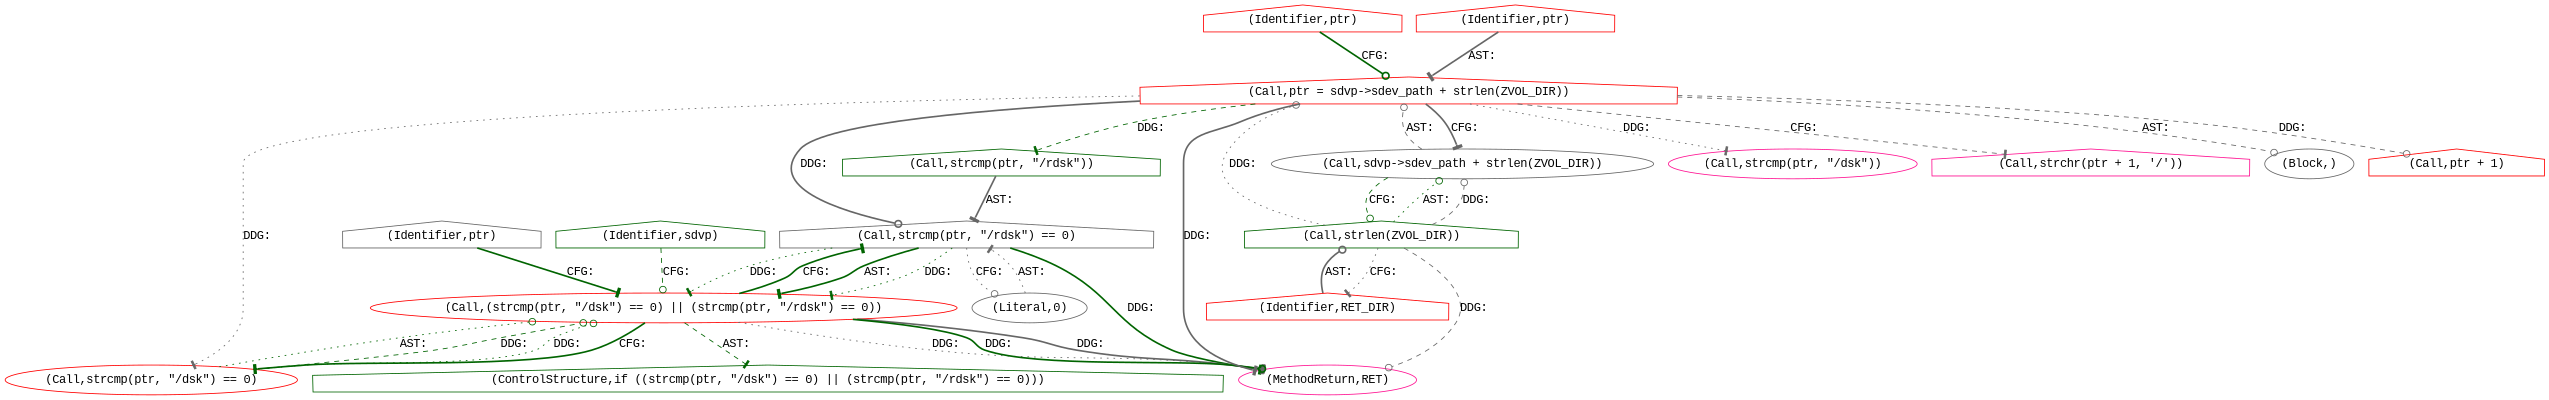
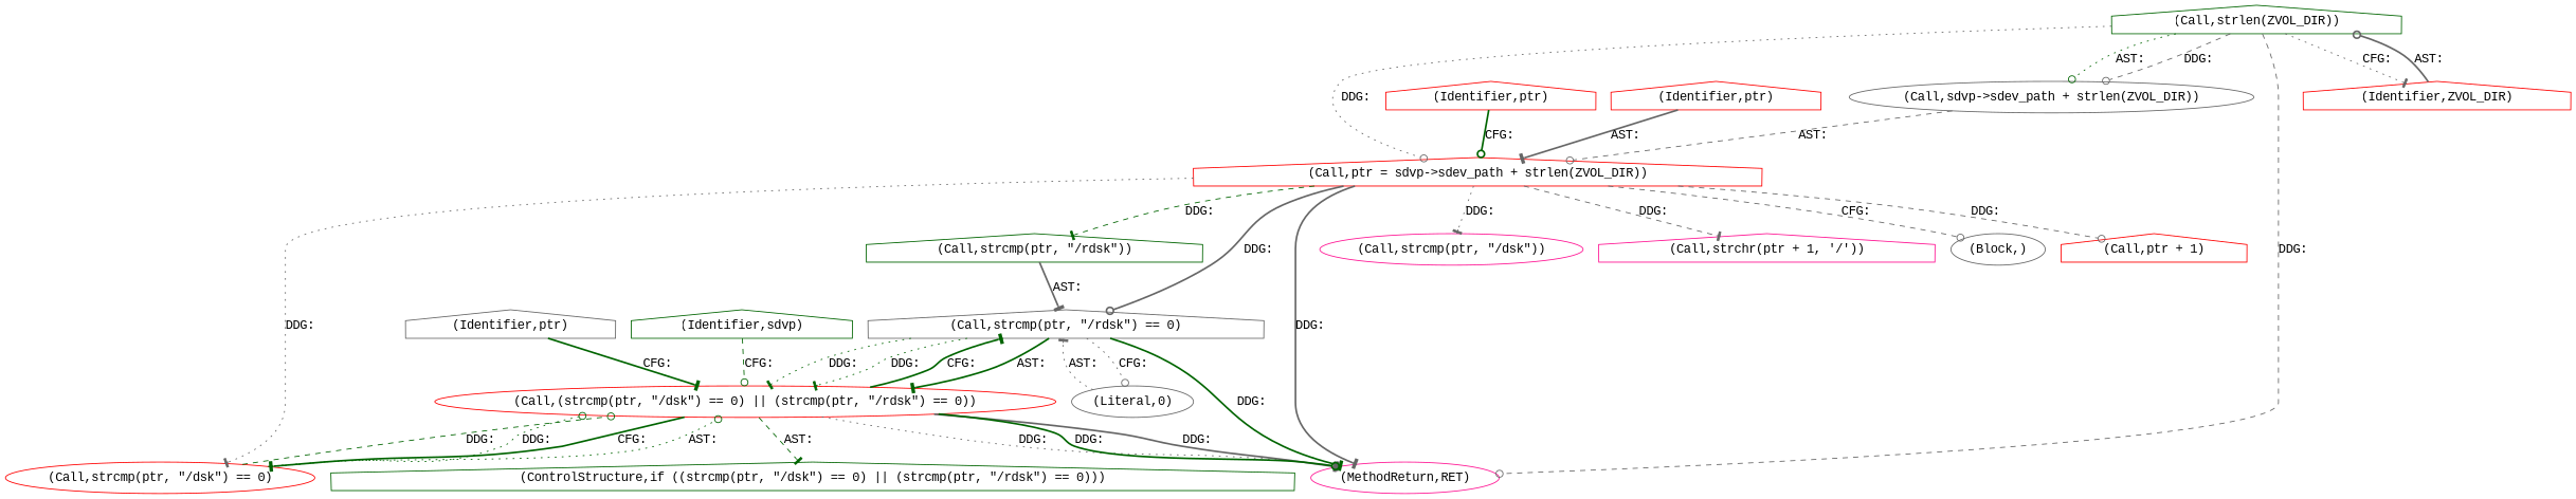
  digraph {
    fontname="Liberation Mono"
    node [color=red fontname="Liberation Mono" shape=house]
    edge [arrowhead=tee color=gray40 fontname="Liberation Mono" style=bold]
    n1 [color=gray40 label="(Call,strcmp(ptr, \"/rdsk\") == 0)"]
    n2 [label="(Call,(strcmp(ptr, \"/dsk\") == 0) || (strcmp(ptr, \"/rdsk\") == 0))" shape=ellipse]
    n3 [color=gray40 label="(Literal,0)" shape=ellipse]
    n4 [color=deeppink label="(MethodReturn,RET)" shape=ellipse]
    n5 [label="(Call,strcmp(ptr, \"/dsk\") == 0)" shape=ellipse]
    n6 [color=darkgreen label="(ControlStructure,if ((strcmp(ptr, \"/dsk\") == 0) || (strcmp(ptr, \"/rdsk\") == 0)))"]
    n7 [label="(Call,ptr = sdvp->sdev_path + strlen(ZVOL_DIR))"]
    n8 [color=deeppink label="(Call,strcmp(ptr, \"/dsk\"))" shape=ellipse]
    n9 [color=gray40 label="(Call,sdvp->sdev_path + strlen(ZVOL_DIR))" shape=ellipse]
    n10 [color=deeppink label="(Call,strchr(ptr + 1, '/'))"]
    n11 [color=gray40 label="(Block,)" shape=ellipse]
    n12 [label="(Call,ptr + 1)"]
    n13 [color=darkgreen label="(Call,strcmp(ptr, \"/rdsk\"))"]
    n14 [color=darkgreen label="(Call,strlen(ZVOL_DIR))"]
-   n15 [label="(Identifier,RET_DIR)"]
+   n15 [label="(Identifier,ZVOL_DIR)"]
    n16 [color=gray40 label="(Identifier,ptr)"]
    n17 [label="(Identifier,ptr)"]
    n18 [label="(Identifier,ptr)"]
    n19 [color=darkgreen label="(Identifier,sdvp)"]
    n1 -> n2 [color=darkgreen label="AST: "]
    n1 -> n2 [color=darkgreen label="DDG: " style=dotted]
    n1 -> n2 [color=darkgreen label="DDG: " style=dotted]
    n1 -> n3 [arrowhead=odot label="CFG: " style=dotted]
    n1 -> n4 [color=darkgreen label="DDG: "]
    n2 -> n1 [color=darkgreen label="CFG: "]
    n2 -> n4 [label="DDG: "]
    n2 -> n4 [label="DDG: " style=dotted]
    n2 -> n4 [arrowhead=odot color=darkgreen label="DDG: "]
    n2 -> n5 [color=darkgreen label="CFG: "]
    n2 -> n6 [color=darkgreen label="AST: " style=dashed]
    n3 -> n1 [label="AST: " style=dotted]
    n5 -> n2 [arrowhead=odot color=darkgreen label="AST: " style=dotted]
    n5 -> n2 [arrowhead=odot color=darkgreen label="DDG: " style=dashed]
    n5 -> n2 [arrowhead=odot color=darkgreen label="DDG: " style=dotted]
    n7 -> n1 [arrowhead=odot label="DDG: "]
    n7 -> n4 [label="DDG: "]
    n7 -> n5 [label="DDG: " style=dotted]
    n7 -> n8 [label="DDG: " style=dotted]
-   n7 -> n9 [label="CFG: "]
-   n7 -> n10 [label="CFG: " style=dashed]
-   n7 -> n11 [arrowhead=odot label="AST: " style=dashed]
+   n7 -> n10 [label="DDG: " style=dashed]
+   n7 -> n11 [arrowhead=odot label="CFG: " style=dashed]
    n7 -> n12 [arrowhead=odot label="DDG: " style=dashed]
    n7 -> n13 [color=darkgreen label="DDG: " style=dashed]
    n9 -> n7 [arrowhead=odot label="AST: " style=dashed]
-   n9 -> n14 [arrowhead=odot color=darkgreen label="CFG: " style=dashed]
    n13 -> n1 [label="AST: "]
    n14 -> n4 [arrowhead=odot label="DDG: " style=dashed]
    n14 -> n7 [arrowhead=odot label="DDG: " style=dotted]
    n14 -> n9 [arrowhead=odot color=darkgreen label="AST: " style=dotted]
    n14 -> n9 [arrowhead=odot label="DDG: " style=dashed]
    n14 -> n15 [label="CFG: " style=dotted]
    n15 -> n14 [arrowhead=odot label="AST: "]
    n16 -> n2 [color=darkgreen label="CFG: "]
    n17 -> n7 [arrowhead=odot color=darkgreen label="CFG: "]
    n18 -> n7 [label="AST: "]
    n19 -> n2 [arrowhead=odot color=darkgreen label="CFG: " style=dashed]
  }
